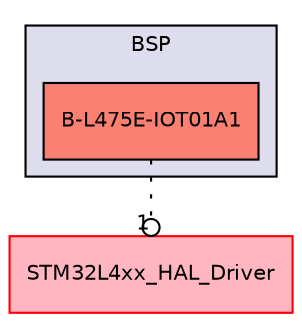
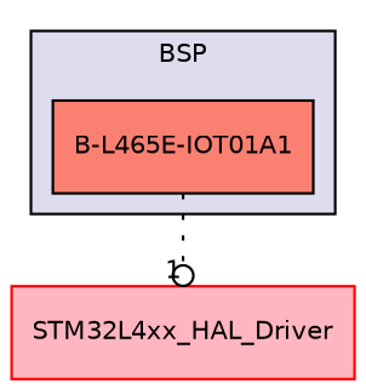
  digraph {
    compound=true
    node [fontname=Helvetica fontsize=10 shape=box style=filled]
-   n1 [fillcolor=salmon label="B-L475E-IOT01A1" pencolor=black]
+   n1 [fillcolor=salmon label="B-L465E-IOT01A1" pencolor=black]
    n2 [color=red fillcolor=lightpink label=STM32L4xx_HAL_Driver]
    subgraph cluster_1 {
      bgcolor="#ddddee"
      fontname=Helvetica
      fontsize=10
      label=BSP
      pencolor=black
      n1
    }
    n1 -> n2 [headlabel=1 labeldistance=1.5 labelfontname=Helvetica labelfontsize=10 style=dotted arrowhead=odot]
  }
